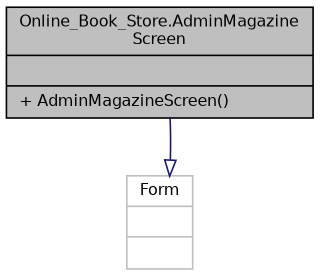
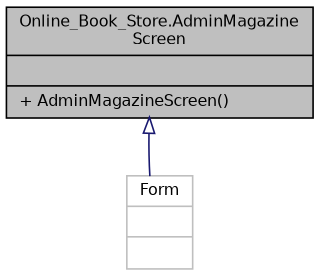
  digraph {
    node [fontname=Helvetica fontsize=10 shape=record style=filled]
    n1 [color=black fillcolor=grey75 fontcolor=black height=0.2 label="{Online_Book_Store.AdminMagazine\lScreen\n||+ AdminMagazineScreen()\l}" width=0.4]
    n2 [color=grey75 fillcolor=white height=0.2 label="{Form\n||}" width=0.4]
-   n2 -> n1 [arrowtail=onormal color=midnightblue dir=back fontname=Helvetica fontsize=10 labelfontname=Helvetica labelfontsize=10 style=solid]
+   n1 -> n2 [arrowtail=onormal color=midnightblue dir=back fontname=Helvetica fontsize=10 labelfontname=Helvetica labelfontsize=10 style=solid]
  }
